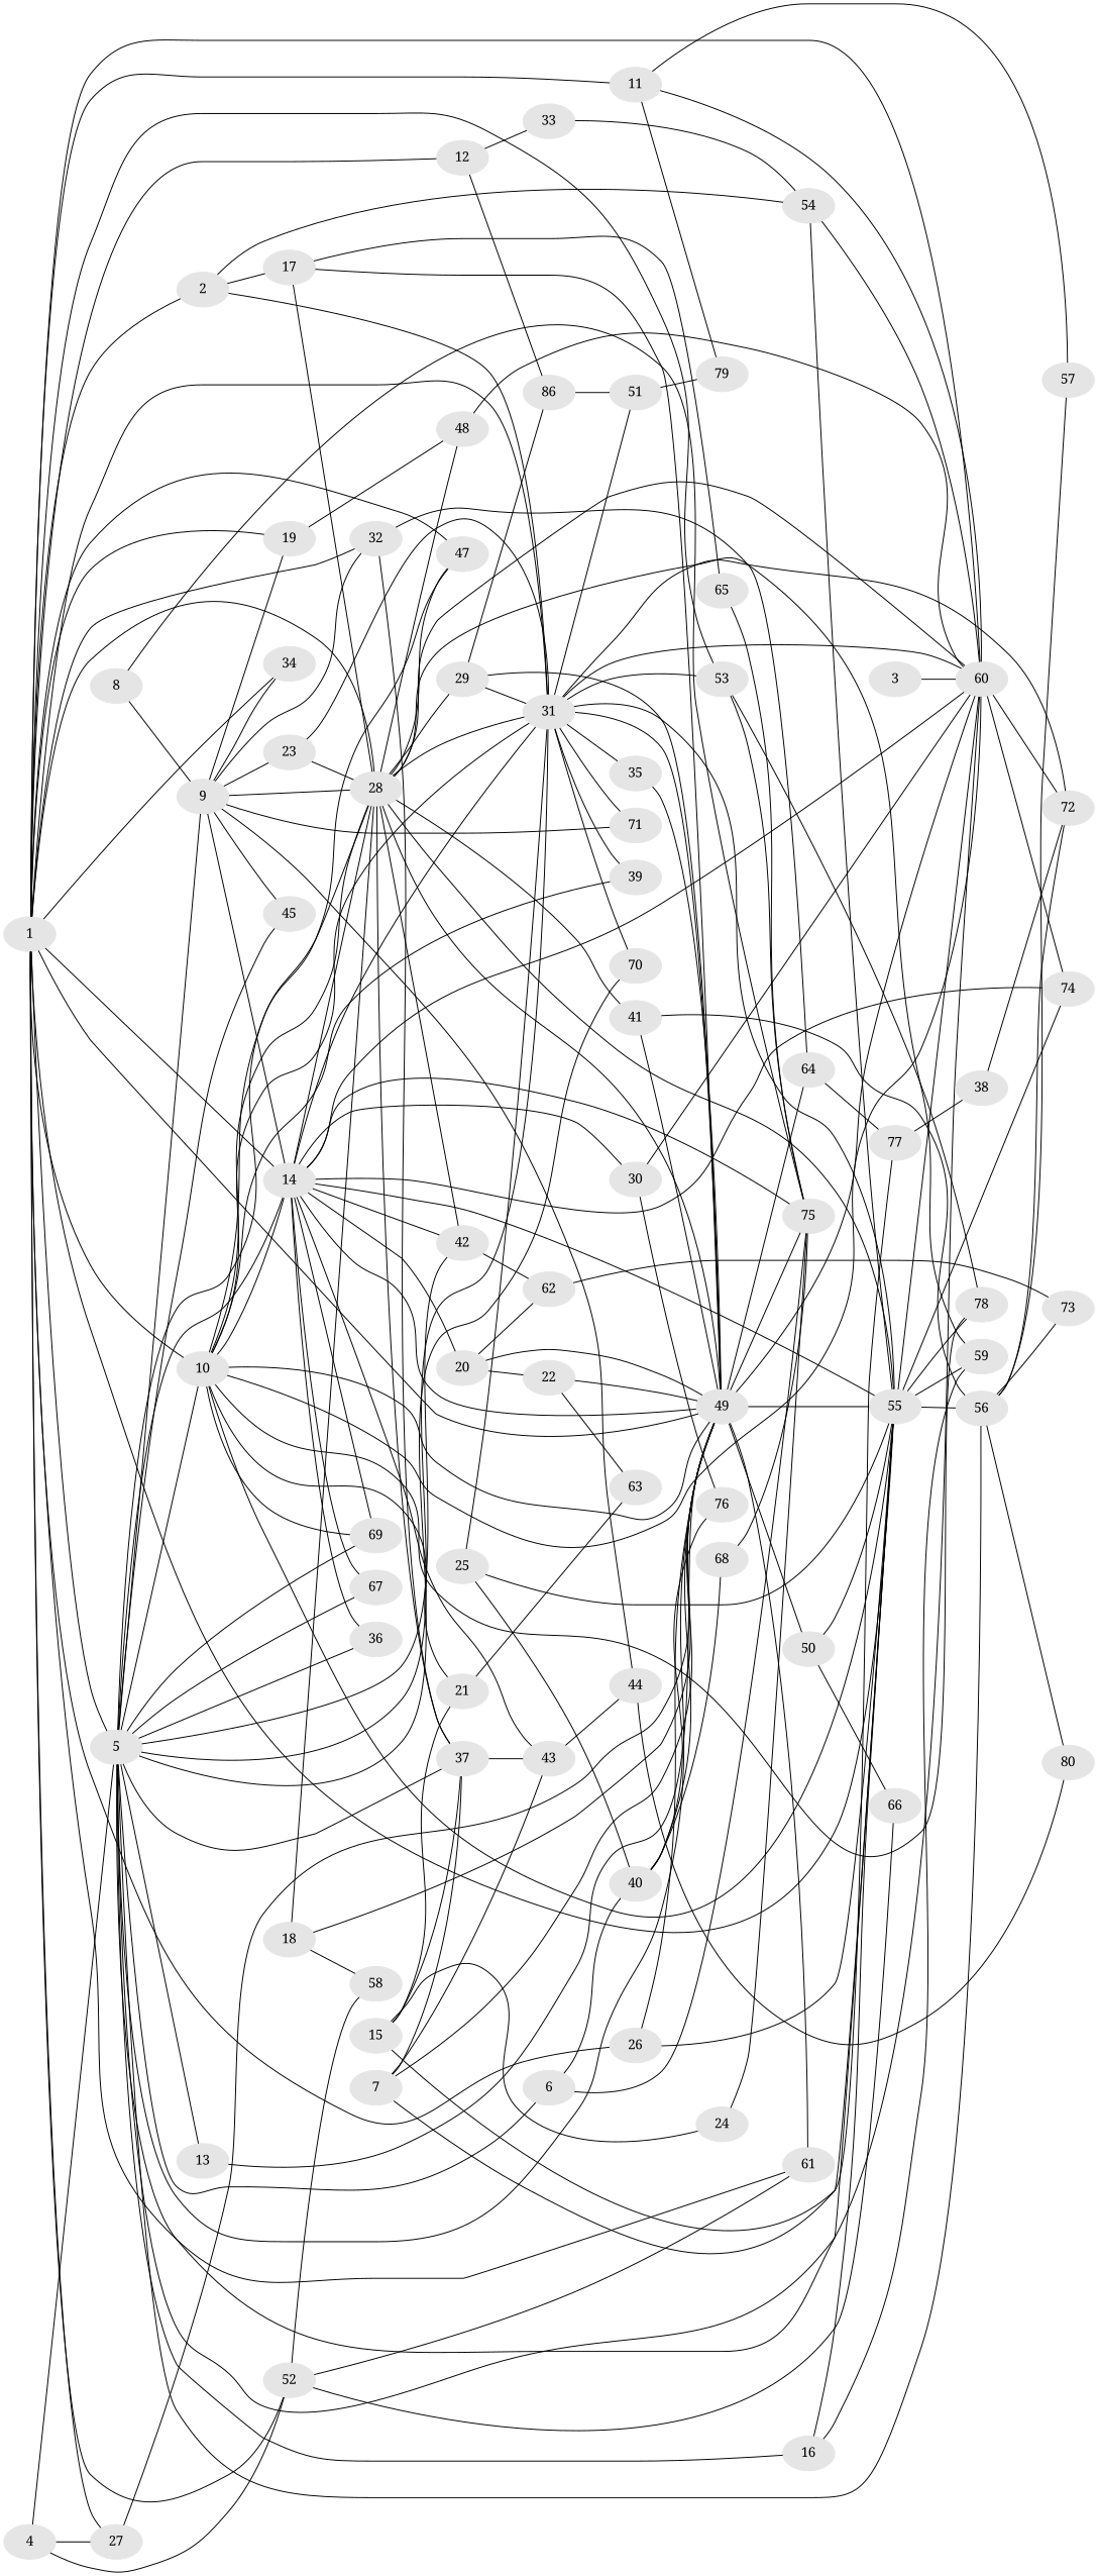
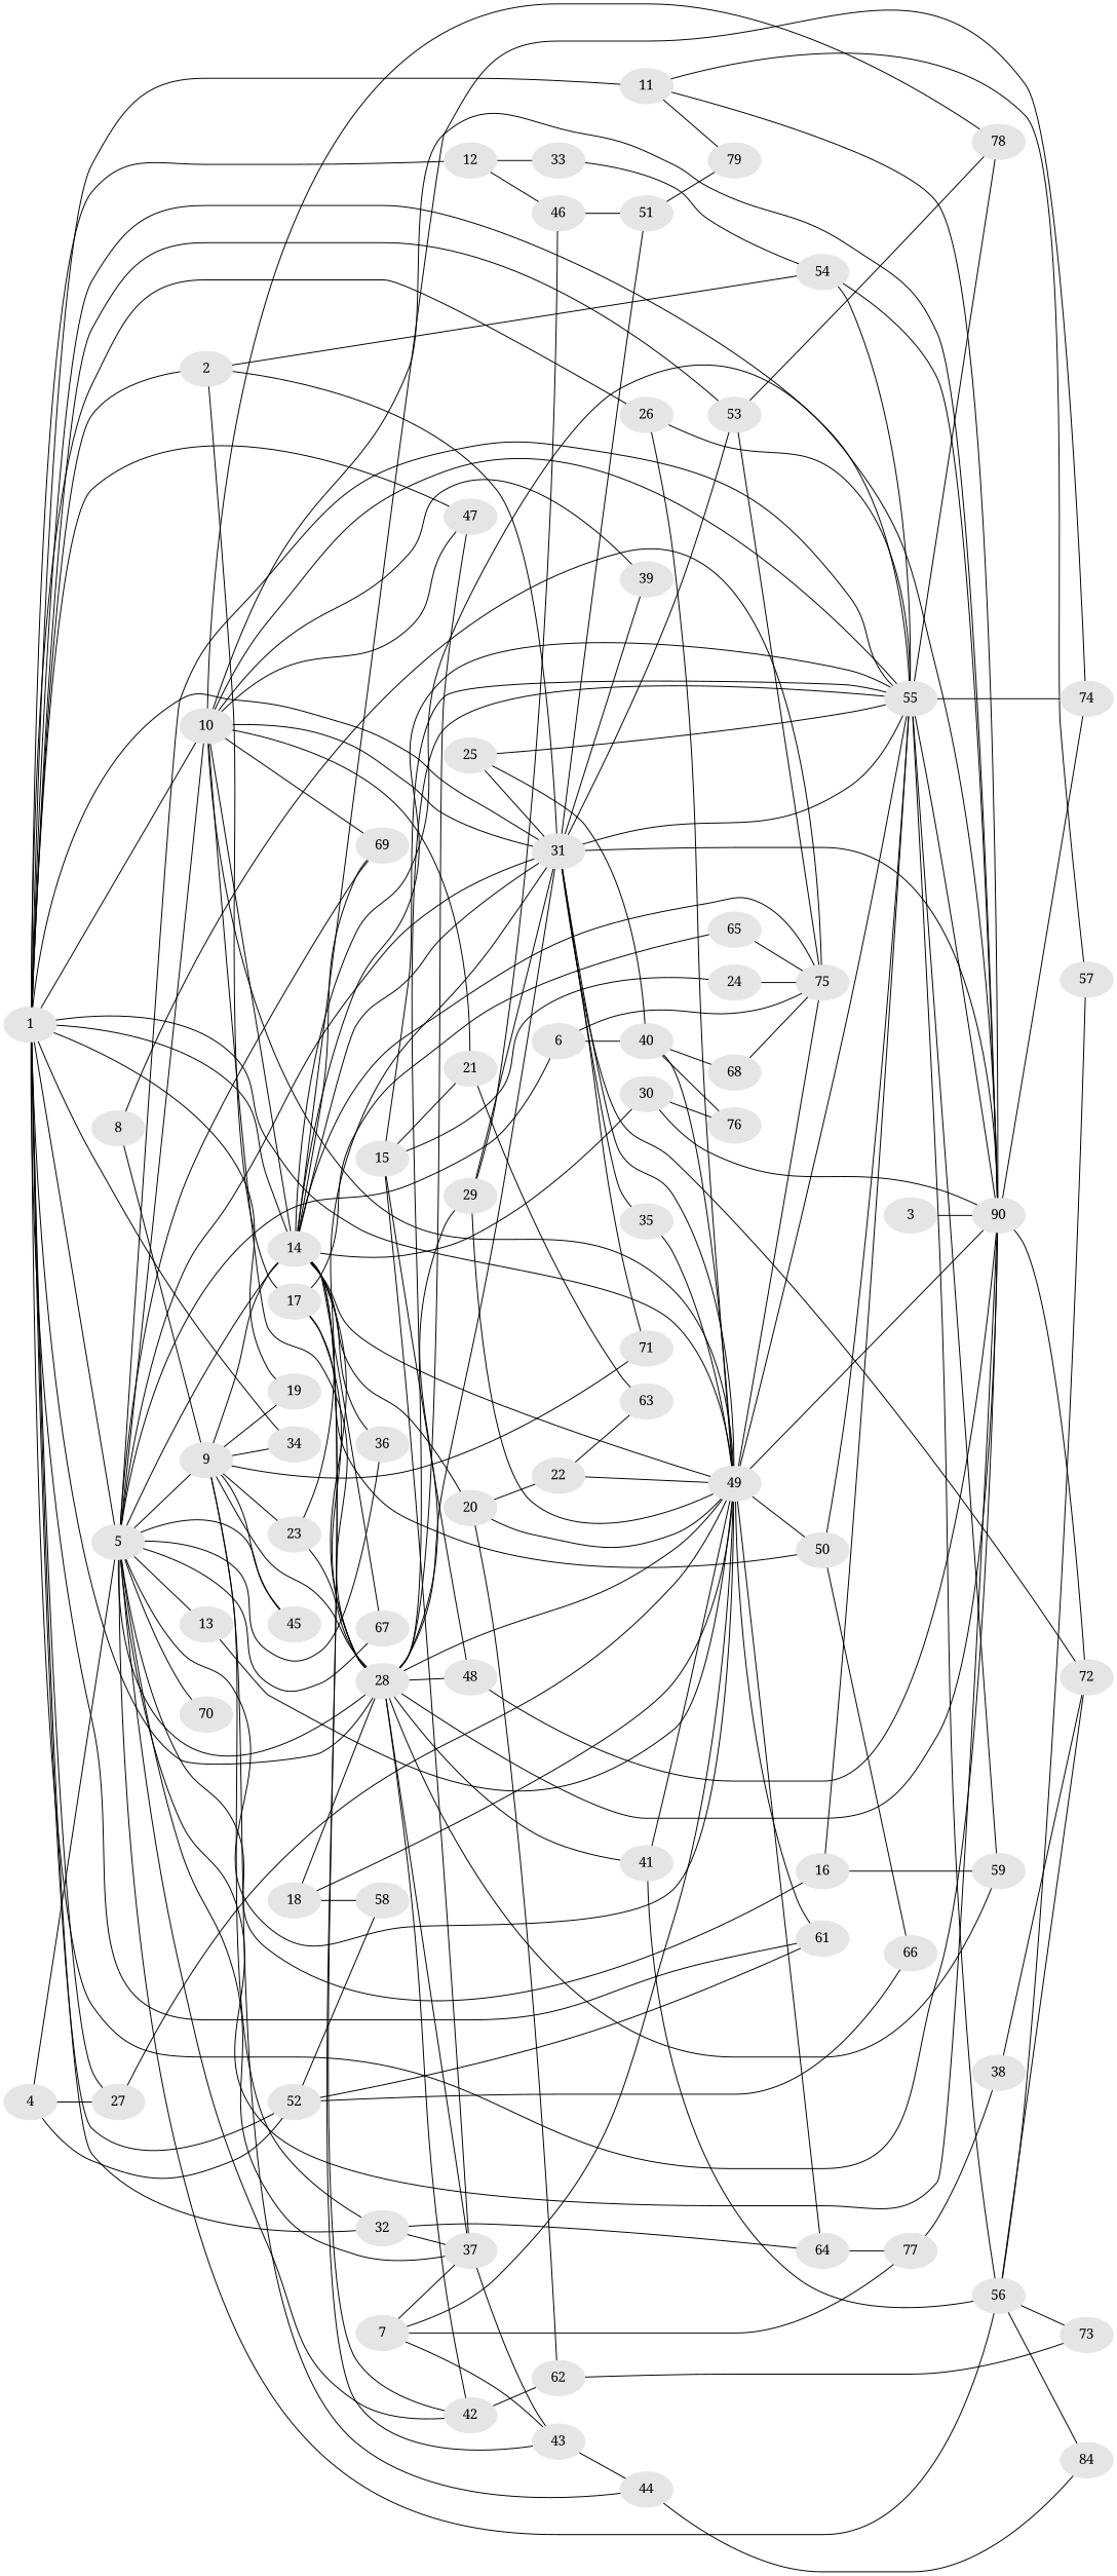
  graph {
    fontname="Noto Serif"
    rankdir=LR
    node [color=gray90 fontname="Noto Serif" style=filled]
    edge [fontname="Noto Serif" weight=1.0]
    1
    2
    5
    10
    11
    12
    14
    19
    26
    27
    28
    31
    32
    34
    47
    49
    52
    53
    55
-   60
+   60 [label=90]
    61
    17
    54
    6
    9
    13
    16
    36
    37
    42
    45
    56
    67
    69
    70
    21
    39
    78
    57
    79
    33
-   46 [label=86]
+   46
    75
    43
    20
    30
    74
    48
    59
    29
    41
    71
    35
    51
    72
    64
    50
    58
    66
    65
    3
    4
    40
    23
    44
    62
-   80
+   80 [label=84]
    73
    76
    68
    7
    77
    38
    8
    63
    22
    15
    24
    18
    25
    1 -- 2
    1 -- 5 [weight=3.0]
    1 -- 10 [weight=2.0]
    1 -- 11
    1 -- 12
    1 -- 14 [weight=2.0]
    1 -- 19
    1 -- 26
    1 -- 27 [weight=2.0]
    1 -- 28 [weight=2.0]
    1 -- 31 [weight=3.0]
    1 -- 32
    1 -- 34
    1 -- 47
    1 -- 49 [weight=2.0]
    1 -- 52
    1 -- 53
    1 -- 55 [weight=2.0]
    1 -- 60 [weight=3.0]
    1 -- 61
    2 -- 31
    2 -- 17
    2 -- 54
    5 -- 10
    5 -- 14
    5 -- 28
    5 -- 31
    5 -- 49
    5 -- 55
    5 -- 60
    5 -- 6
    5 -- 9
    5 -- 13
    5 -- 16
    5 -- 36
    5 -- 37
    5 -- 42
    5 -- 45
    5 -- 56
    5 -- 67
    5 -- 69
    5 -- 70
    10 -- 14
    10 -- 28
    10 -- 31 [weight=2.0]
    10 -- 47
    10 -- 49
    10 -- 55
    10 -- 60
    10 -- 69
    10 -- 21
    10 -- 39
    10 -- 78
    11 -- 60
    11 -- 57
    11 -- 79
    12 -- 33
    12 -- 46
    14 -- 28
    14 -- 31
    14 -- 49 [weight=2.0]
    14 -- 55
    14 -- 60
    14 -- 36
    14 -- 42
    14 -- 67
    14 -- 69
    14 -- 75
    14 -- 43
    14 -- 20
    14 -- 30
    14 -- 74
    26 -- 49
    26 -- 55
    27 -- 49
    28 -- 31
    28 -- 47
    28 -- 49 [weight=2.0]
    28 -- 55 [weight=2.0]
    28 -- 60
    28 -- 37 [weight=2.0]
    28 -- 42
    28 -- 48
    28 -- 59
    28 -- 29
    28 -- 41
    31 -- 49
    31 -- 53
    31 -- 55
    31 -- 60
-   31 -- 70
    31 -- 39
    31 -- 71
    31 -- 35
    31 -- 51
    31 -- 72
    32 -- 37
    32 -- 64
    49 -- 55 [weight=2.0]
    49 -- 60
    49 -- 61 [weight=2.0]
    49 -- 75 [weight=2.0]
    49 -- 64
    49 -- 50
    52 -- 61
    52 -- 58
    52 -- 66
    53 -- 78
    53 -- 75
    55 -- 60
    55 -- 56
    55 -- 78
    55 -- 74
    55 -- 59
    60 -- 74
    60 -- 72
    17 -- 28
-   17 -- 49
+   17 -- 50
    17 -- 65
    54 -- 55
    54 -- 60
    6 -- 75
    6 -- 40
    9 -- 14
    9 -- 19
    9 -- 28
    9 -- 32
    9 -- 34
    9 -- 45
    9 -- 71
    9 -- 23
    9 -- 44
    13 -- 49
    16 -- 55
    16 -- 59
    37 -- 43
    42 -- 62
    56 -- 57
    56 -- 72
    56 -- 80
    56 -- 73
    21 -- 63
    33 -- 54
    46 -- 51
    43 -- 44
    20 -- 49
    20 -- 62
    20 -- 22
    30 -- 60
    30 -- 76
    48 -- 60
    29 -- 31
    29 -- 49
    29 -- 46
    41 -- 49
    41 -- 56
    35 -- 49
    51 -- 79
    64 -- 77
    50 -- 55
    50 -- 66
    65 -- 75
    3 -- 60
    4 -- 5
    4 -- 27
    4 -- 52
    40 -- 49
    40 -- 76
    40 -- 68
    23 -- 28
    23 -- 31
    44 -- 80
    62 -- 73
    68 -- 75
    7 -- 49
    7 -- 37
    7 -- 43
    7 -- 77
    77 -- 38
    38 -- 72
    8 -- 9
    8 -- 75
    22 -- 49
    22 -- 63
    15 -- 55
    15 -- 37
    15 -- 21
-   19 -- 48
+   15 -- 48
    15 -- 24
    24 -- 75
    18 -- 28
    18 -- 49
    18 -- 58
    25 -- 31
    25 -- 55
    25 -- 40
  }
